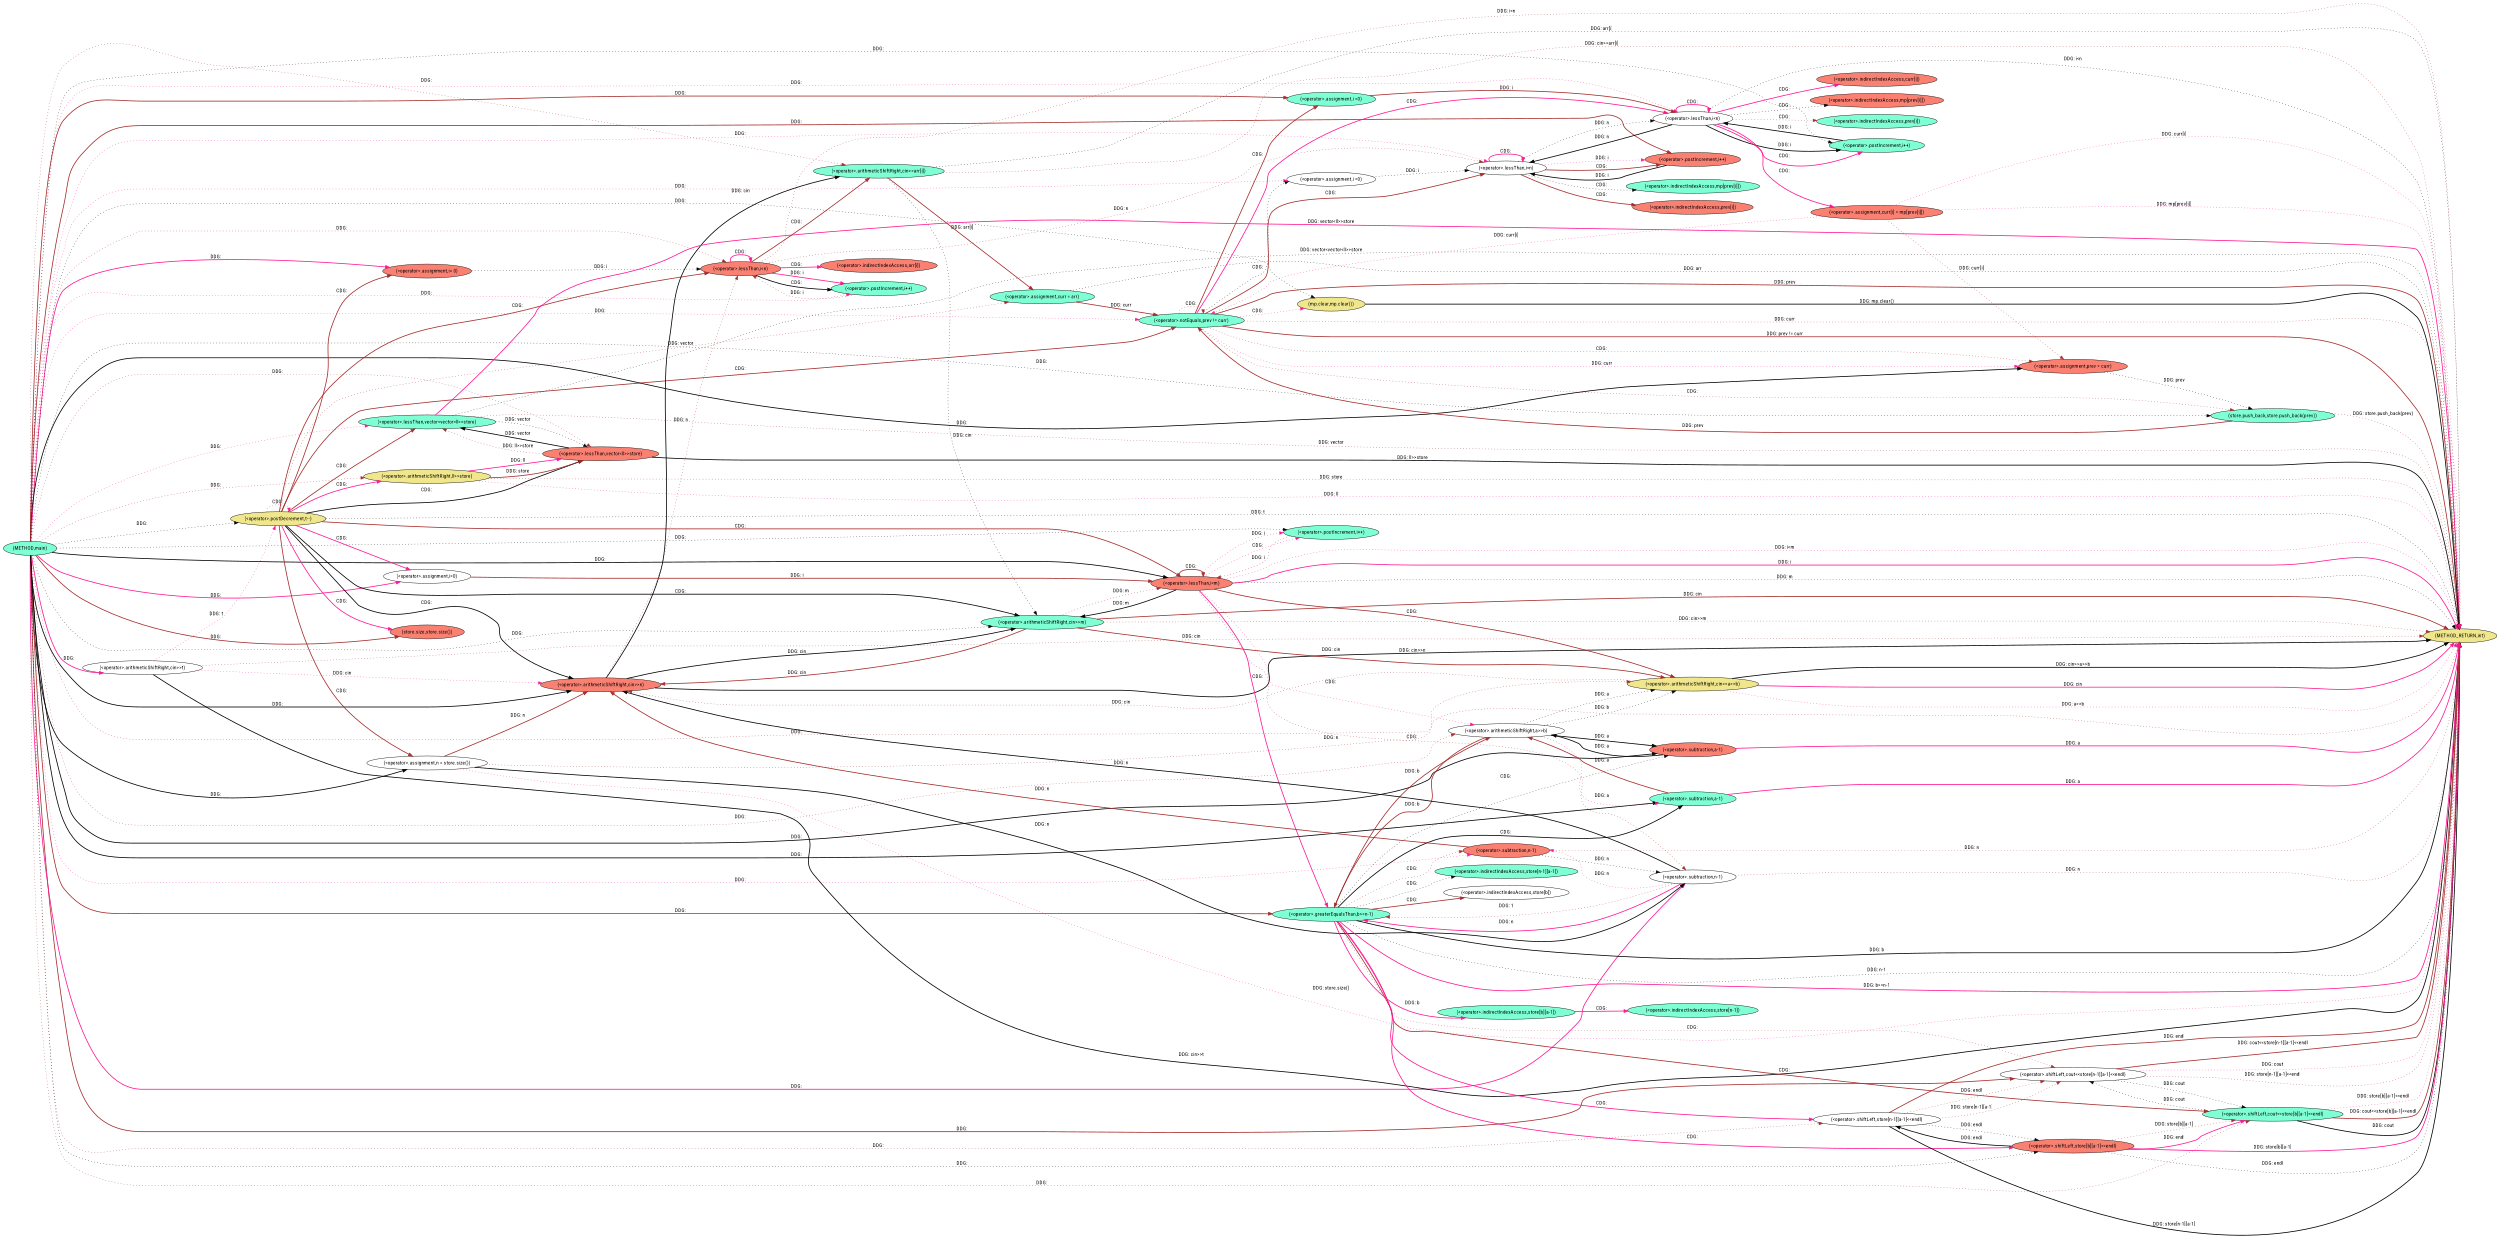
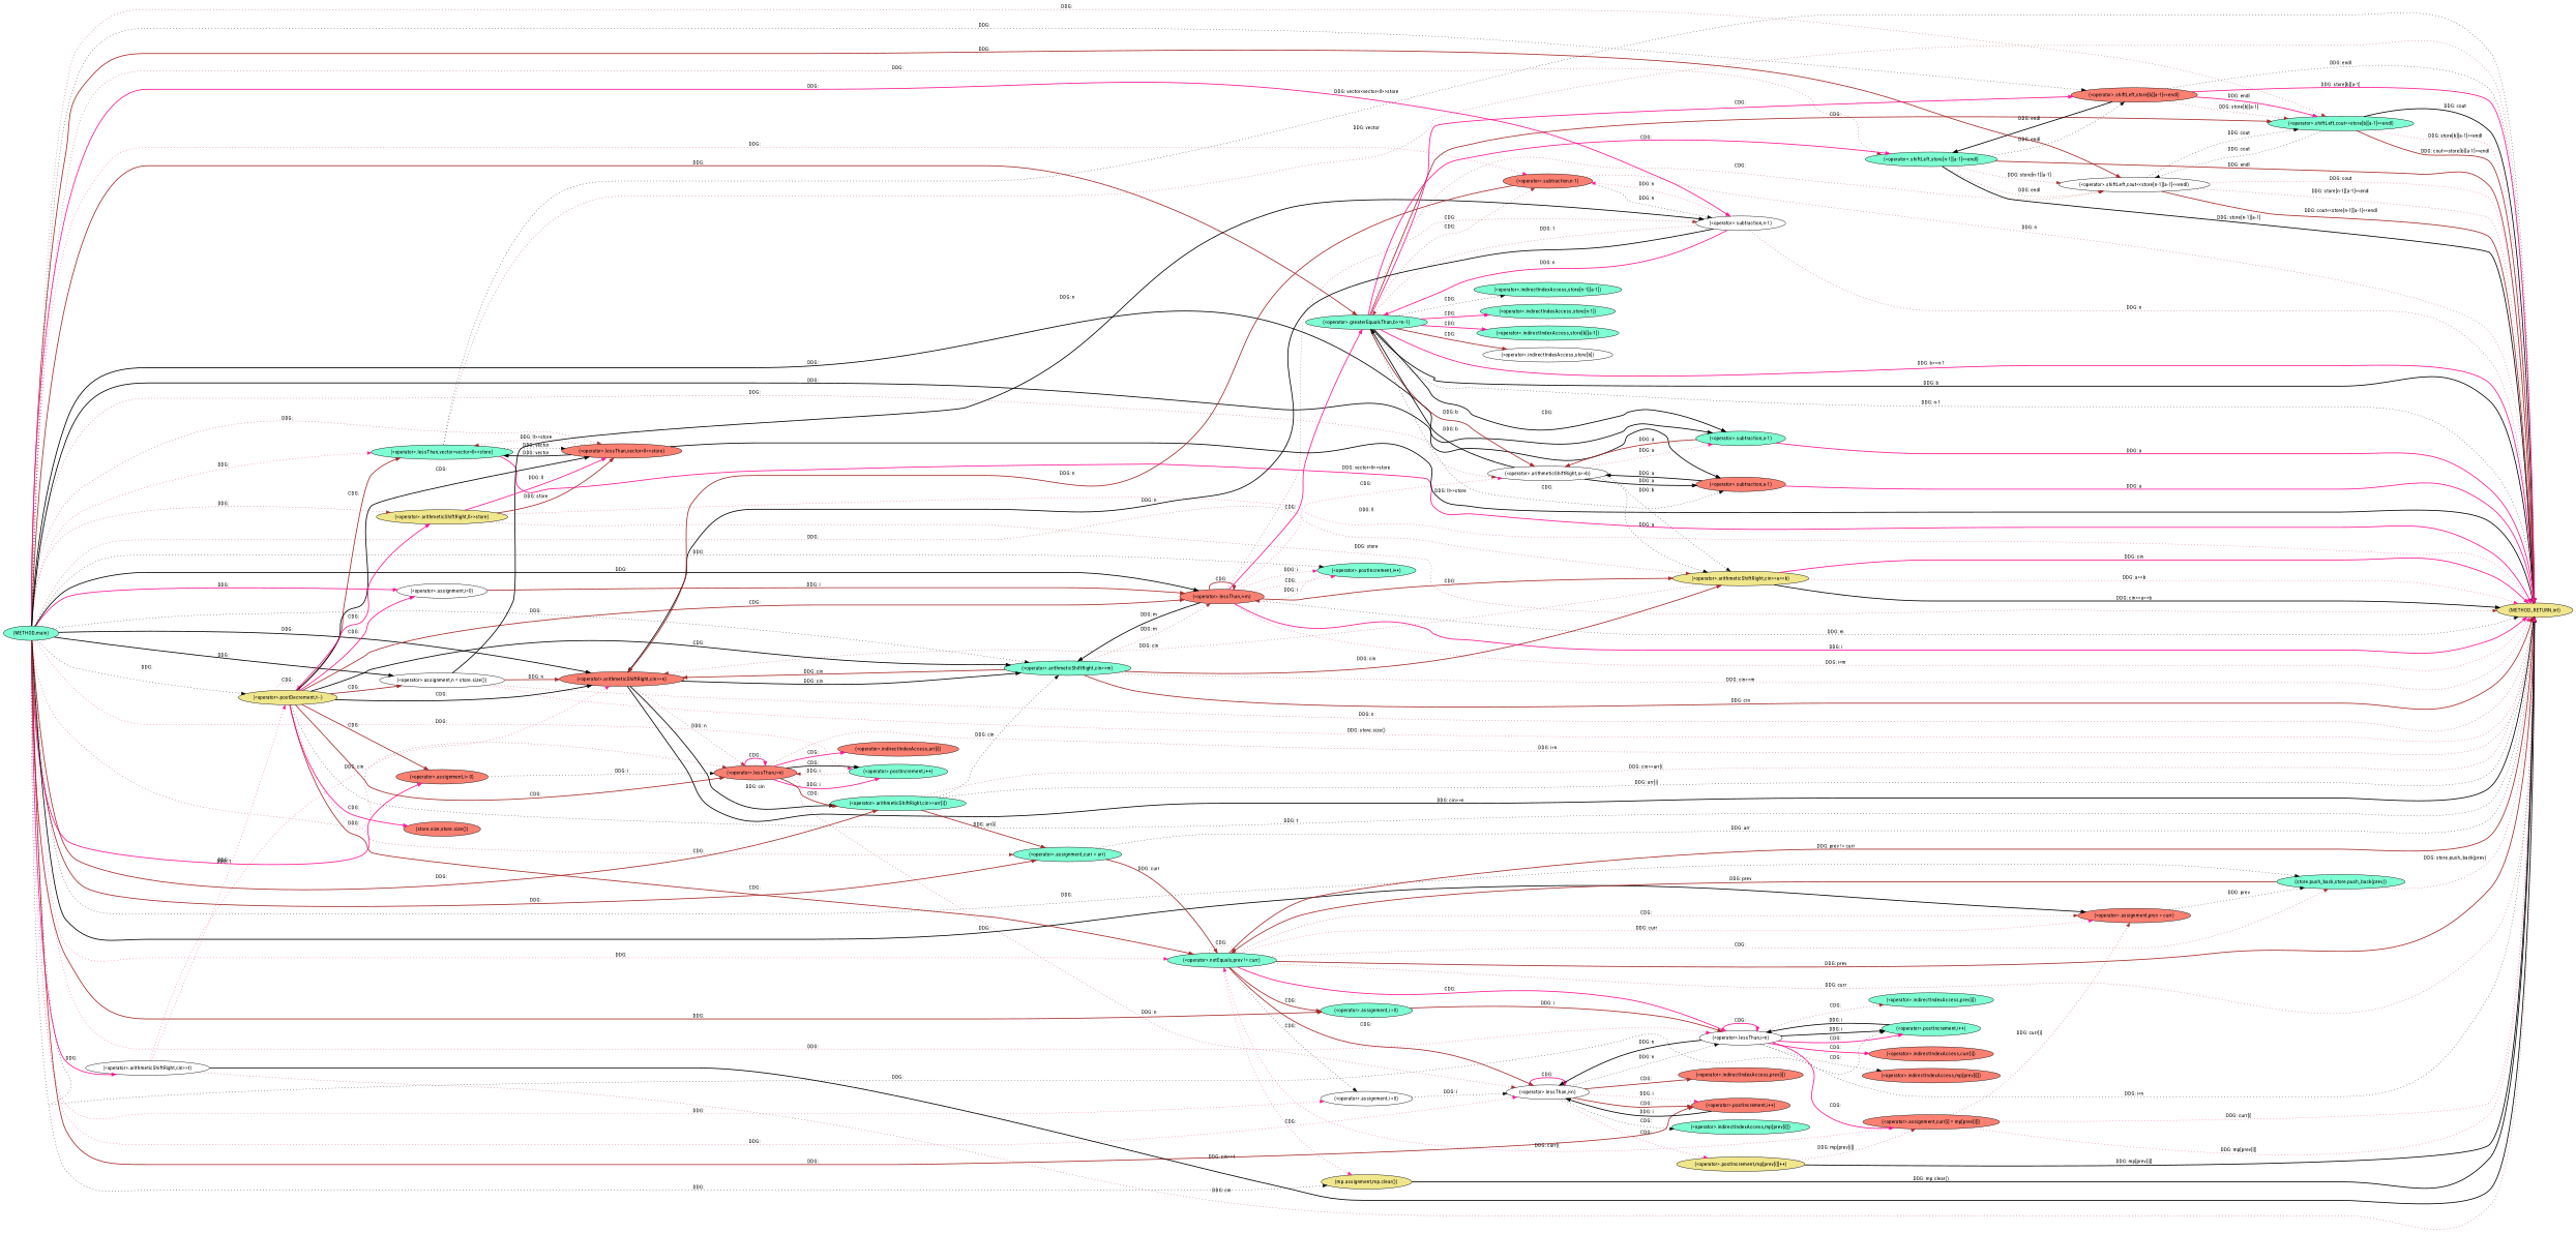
  digraph {
    fontname="Roboto Condensed"
    rankdir=LR
    node [fillcolor=aquamarine fontname="Roboto Condensed" style=filled]
    edge [color=brown fontname="Roboto Condensed" style=bold]
    n1 [label="(METHOD,main)"]
    n2 [fillcolor=white label="(<operator>.arithmeticShiftRight,cin>>t)"]
    n3 [fillcolor=khaki label="(<operator>.postDecrement,t--)"]
    n4 [fillcolor=salmon label="(<operator>.arithmeticShiftRight,cin>>n)"]
    n5 [label="(<operator>.lessThan,vector<vector<ll>>store)"]
    n6 [label="(<operator>.assignment,curr = arr)"]
    n7 [label="(<operator>.arithmeticShiftRight,cin>>m)"]
    n8 [fillcolor=white label="(<operator>.assignment,n = store.size())"]
    n9 [fillcolor=salmon label="(<operator>.assignment,i= 0)"]
    n10 [fillcolor=salmon label="(<operator>.lessThan,i<n)"]
    n11 [label="(<operator>.postIncrement,i++)"]
    n12 [label="(<operator>.notEquals,prev != curr)"]
    n13 [fillcolor=white label="(<operator>.assignment,i=0)"]
    n14 [fillcolor=salmon label="(<operator>.lessThan,i<m)"]
    n15 [label="(<operator>.postIncrement,i++)"]
    n16 [label="(<operator>.arithmeticShiftRight,cin>>arr[i])"]
    n17 [fillcolor=salmon label="(<operator>.lessThan,vector<ll>>store)"]
    n18 [fillcolor=salmon label="(<operator>.assignment,prev = curr)"]
    n19 [label="(store.push_back,store.push_back(prev))"]
-   n20 [fillcolor=khaki label="(mp.clear,mp.clear())"]
+   n20 [fillcolor=khaki label="(mp.assignment,mp.clear())"]
    n21 [fillcolor=khaki label="(<operator>.arithmeticShiftRight,cin>>a>>b)"]
    n22 [fillcolor=khaki label="(<operator>.arithmeticShiftRight,ll>>store)"]
    n23 [fillcolor=white label="(<operator>.assignment,i =0)"]
    n24 [fillcolor=white label="(<operator>.lessThan,i<n)"]
    n25 [fillcolor=salmon label="(<operator>.postIncrement,i++)"]
    n26 [label="(<operator>.assignment,i =0)"]
    n27 [fillcolor=white label="(<operator>.lessThan,i<n)"]
    n28 [label="(<operator>.postIncrement,i++)"]
    n29 [label="(<operator>.greaterEqualsThan,b>=n-1)"]
    n30 [fillcolor=white label="(<operator>.shiftLeft,cout<<store[n-1][a-1]<<endl)"]
    n31 [fillcolor=white label="(<operator>.arithmeticShiftRight,a>>b)"]
    n32 [label="(<operator>.shiftLeft,cout<<store[b][a-1]<<endl)"]
    n33 [fillcolor=white label="(<operator>.subtraction,n-1)"]
-   n34 [fillcolor=white label="(<operator>.shiftLeft,store[n-1][a-1]<<endl)"]
+   n34 [label="(<operator>.shiftLeft,store[n-1][a-1]<<endl)"]
    n35 [fillcolor=salmon label="(<operator>.shiftLeft,store[b][a-1]<<endl)"]
    n36 [fillcolor=salmon label="(<operator>.subtraction,a-1)"]
    n37 [fillcolor=salmon label="(<operator>.subtraction,n-1)"]
    n38 [label="(<operator>.subtraction,a-1)"]
    n39 [fillcolor=khaki label="(METHOD_RETURN,int)"]
    n40 [fillcolor=salmon label="(store.size,store.size())"]
    n41 [fillcolor=salmon label="(<operator>.indirectIndexAccess,arr[i])"]
+   n42 [fillcolor=khaki label="(<operator>.postIncrement,mp[prev[i]]++)"]
    n43 [label="(<operator>.indirectIndexAccess,mp[prev[i]])"]
    n44 [fillcolor=salmon label="(<operator>.indirectIndexAccess,prev[i])"]
    n45 [fillcolor=salmon label="(<operator>.assignment,curr[i] = mp[prev[i]])"]
    n46 [fillcolor=salmon label="(<operator>.indirectIndexAccess,curr[i])"]
    n47 [fillcolor=salmon label="(<operator>.indirectIndexAccess,mp[prev[i]])"]
    n48 [label="(<operator>.indirectIndexAccess,prev[i])"]
    n49 [label="(<operator>.indirectIndexAccess,store[n-1][a-1])"]
    n50 [label="(<operator>.indirectIndexAccess,store[n-1])"]
    n51 [label="(<operator>.indirectIndexAccess,store[b][a-1])"]
    n52 [fillcolor=white label="(<operator>.indirectIndexAccess,store[b])"]
    n1 -> n2 [color=deeppink label="DDG: "]
    n1 -> n3 [color=black label="DDG: " style=dotted]
    n1 -> n4 [color=black label="DDG: "]
    n1 -> n5 [color=deeppink label="DDG: " style=dotted]
-   n1 -> n40 [label="DDG: "]
+   n1 -> n6 [label="DDG: "]
    n1 -> n7 [color=black label="DDG: " style=dotted]
    n1 -> n8 [color=black label="DDG: "]
    n1 -> n9 [color=deeppink label="DDG: "]
    n1 -> n10 [label="DDG: " style=dotted]
    n1 -> n11 [color=deeppink label="DDG: " style=dotted]
    n1 -> n12 [color=deeppink label="DDG: " style=dotted]
    n1 -> n13 [color=deeppink label="DDG: "]
    n1 -> n14 [color=black label="DDG: "]
    n1 -> n15 [color=black label="DDG: " style=dotted]
-   n1 -> n16 [label="DDG: " style=dotted]
+   n1 -> n16 [label="DDG: "]
    n1 -> n17 [label="DDG: " style=dotted]
    n1 -> n18 [color=black label="DDG: "]
    n1 -> n19 [color=black label="DDG: " style=dotted]
    n1 -> n20 [color=black label="DDG: " style=dotted]
    n1 -> n21 [label="DDG: " style=dotted]
    n1 -> n22 [label="DDG: " style=dotted]
    n1 -> n23 [color=deeppink label="DDG: " style=dotted]
    n1 -> n24 [color=deeppink label="DDG: " style=dotted]
    n1 -> n25 [label="DDG: "]
    n1 -> n26 [label="DDG: "]
    n1 -> n27 [color=deeppink label="DDG: " style=dotted]
    n1 -> n28 [color=black label="DDG: " style=dotted]
    n1 -> n29 [label="DDG: "]
    n1 -> n30 [label="DDG: "]
    n1 -> n31 [label="DDG: " style=dotted]
    n1 -> n32 [label="DDG: " style=dotted]
    n1 -> n33 [color=deeppink label="DDG: "]
    n1 -> n34 [label="DDG: " style=dotted]
    n1 -> n35 [color=black label="DDG: " style=dotted]
    n1 -> n36 [color=black label="DDG: "]
    n1 -> n37 [color=deeppink label="DDG: " style=dotted]
    n1 -> n38 [color=black label="DDG: "]
    n2 -> n3 [color=deeppink label="DDG: t" style=dotted]
    n2 -> n4 [color=deeppink label="DDG: cin" style=dotted]
    n2 -> n39 [label="DDG: cin" style=dotted]
    n2 -> n39 [color=black label="DDG: cin>>t"]
    n3 -> n3 [color=deeppink label="CDG: " style=dotted]
    n3 -> n4 [color=black label="CDG: "]
    n3 -> n5 [label="CDG: "]
-   n3 -> n6 [label="DDG: vector" style=dotted]
+   n3 -> n6 [label="CDG: " style=dotted]
    n3 -> n7 [color=black label="CDG: "]
    n3 -> n8 [label="CDG: "]
    n3 -> n9 [label="CDG: "]
    n3 -> n10 [label="CDG: "]
    n3 -> n12 [label="CDG: "]
    n3 -> n13 [color=deeppink label="CDG: "]
    n3 -> n14 [label="CDG: "]
    n3 -> n17 [color=black label="CDG: "]
    n3 -> n22 [color=deeppink label="CDG: "]
    n3 -> n39 [color=black label="DDG: t" style=dotted]
    n3 -> n40 [color=deeppink label="CDG: "]
    n4 -> n7 [color=black label="DDG: cin"]
    n4 -> n10 [label="DDG: n" style=dotted]
    n4 -> n16 [color=black label="DDG: cin"]
    n4 -> n39 [color=black label="DDG: cin>>n"]
    n5 -> n17 [color=black label="DDG: vector" style=dotted]
    n5 -> n39 [label="DDG: vector" style=dotted]
    n5 -> n39 [color=deeppink label="DDG: vector<ll>>store"]
    n5 -> n39 [color=black label="DDG: vector<vector<ll>>store" style=dotted]
    n6 -> n12 [label="DDG: curr"]
    n6 -> n39 [color=black label="DDG: arr" style=dotted]
    n7 -> n4 [label="DDG: cin"]
    n7 -> n14 [label="DDG: m" style=dotted]
    n7 -> n21 [label="DDG: cin"]
    n7 -> n39 [label="DDG: cin"]
    n7 -> n39 [label="DDG: cin>>m" style=dotted]
    n8 -> n4 [label="DDG: n"]
    n8 -> n33 [color=black label="DDG: n"]
    n8 -> n39 [label="DDG: n" style=dotted]
    n8 -> n39 [color=deeppink label="DDG: store.size()" style=dotted]
    n9 -> n10 [color=black label="DDG: i" style=dotted]
    n10 -> n10 [color=deeppink label="CDG: "]
    n10 -> n11 [color=deeppink label="DDG: i"]
    n10 -> n11 [color=black label="CDG: "]
    n10 -> n16 [label="CDG: "]
    n10 -> n24 [label="DDG: n" style=dotted]
    n10 -> n39 [label="DDG: i<n" style=dotted]
    n10 -> n41 [color=deeppink label="CDG: "]
    n11 -> n10 [label="DDG: i" style=dotted]
    n12 -> n12 [label="CDG: " style=dotted]
    n12 -> n18 [color=deeppink label="DDG: curr" style=dotted]
    n12 -> n18 [label="CDG: " style=dotted]
    n12 -> n19 [label="CDG: " style=dotted]
    n12 -> n20 [color=deeppink label="CDG: " style=dotted]
    n12 -> n23 [color=black label="CDG: " style=dotted]
    n12 -> n24 [label="CDG: "]
    n12 -> n26 [label="CDG: "]
    n12 -> n27 [color=deeppink label="CDG: "]
    n12 -> n39 [label="DDG: prev"]
    n12 -> n39 [label="DDG: curr" style=dotted]
    n12 -> n39 [label="DDG: prev != curr"]
    n13 -> n14 [label="DDG: i"]
    n14 -> n7 [color=black label="DDG: m"]
    n14 -> n14 [label="CDG: "]
    n14 -> n15 [color=deeppink label="DDG: i" style=dotted]
    n14 -> n15 [color=deeppink label="CDG: " style=dotted]
    n14 -> n21 [label="CDG: "]
    n14 -> n29 [color=deeppink label="CDG: "]
    n14 -> n31 [color=deeppink label="CDG: " style=dotted]
    n14 -> n33 [label="CDG: " style=dotted]
    n14 -> n39 [color=deeppink label="DDG: i"]
    n14 -> n39 [color=black label="DDG: m" style=dotted]
    n14 -> n39 [color=deeppink label="DDG: i<m" style=dotted]
    n15 -> n14 [label="DDG: i" style=dotted]
    n16 -> n6 [label="DDG: arr[i]"]
    n16 -> n7 [color=black label="DDG: cin" style=dotted]
    n16 -> n39 [color=black label="DDG: arr[i]" style=dotted]
    n16 -> n39 [label="DDG: cin>>arr[i]" style=dotted]
    n17 -> n5 [color=black label="DDG: vector"]
    n17 -> n5 [label="DDG: ll>>store" style=dotted]
    n17 -> n39 [color=black label="DDG: ll>>store"]
    n18 -> n19 [color=black label="DDG: prev" style=dotted]
    n19 -> n12 [label="DDG: prev"]
    n19 -> n39 [label="DDG: store.push_back(prev)" style=dotted]
    n20 -> n39 [color=black label="DDG: mp.clear()"]
    n21 -> n4 [label="DDG: cin" style=dotted]
    n21 -> n39 [color=deeppink label="DDG: cin"]
    n21 -> n39 [color=deeppink label="DDG: a>>b" style=dotted]
    n21 -> n39 [color=black label="DDG: cin>>a>>b"]
    n22 -> n17 [color=deeppink label="DDG: ll"]
    n22 -> n17 [label="DDG: store"]
    n22 -> n39 [label="DDG: store" style=dotted]
    n22 -> n39 [color=deeppink label="DDG: ll" style=dotted]
    n23 -> n24 [color=black label="DDG: i" style=dotted]
    n24 -> n24 [color=deeppink label="CDG: "]
    n24 -> n25 [color=deeppink label="DDG: i" style=dotted]
    n24 -> n25 [label="CDG: "]
    n24 -> n27 [color=black label="DDG: n" style=dotted]
+   n24 -> n42 [color=deeppink label="CDG: " style=dotted]
    n24 -> n43 [color=black label="CDG: " style=dotted]
    n24 -> n44 [label="CDG: "]
    n25 -> n24 [color=black label="DDG: i"]
    n26 -> n27 [label="DDG: i"]
    n27 -> n24 [color=black label="DDG: n"]
    n27 -> n27 [color=deeppink label="CDG: "]
    n27 -> n28 [color=black label="DDG: i"]
    n27 -> n28 [color=deeppink label="CDG: "]
    n27 -> n39 [color=black label="DDG: i<n" style=dotted]
    n27 -> n45 [color=deeppink label="CDG: "]
    n27 -> n46 [color=deeppink label="CDG: "]
    n27 -> n47 [color=black label="CDG: " style=dotted]
    n27 -> n48 [label="CDG: " style=dotted]
    n28 -> n27 [color=black label="DDG: i"]
    n29 -> n30 [label="CDG: " style=dotted]
    n29 -> n31 [label="DDG: b"]
    n29 -> n32 [label="CDG: "]
    n29 -> n34 [color=deeppink label="CDG: "]
    n29 -> n35 [color=deeppink label="CDG: "]
    n29 -> n36 [color=black label="CDG: " style=dotted]
    n29 -> n37 [label="CDG: " style=dotted]
    n29 -> n38 [color=black label="CDG: "]
    n29 -> n39 [color=black label="DDG: b"]
    n29 -> n39 [color=black label="DDG: n-1" style=dotted]
    n29 -> n39 [color=deeppink label="DDG: b>=n-1"]
    n29 -> n49 [color=black label="CDG: " style=dotted]
-   n51 -> n50 [color=deeppink label="CDG: "]
-   n29 -> n51 [color=deeppink label="DDG: b"]
+   n29 -> n50 [color=deeppink label="CDG: "]
+   n29 -> n51 [color=deeppink label="CDG: "]
    n29 -> n52 [label="CDG: "]
    n30 -> n32 [color=black label="DDG: cout" style=dotted]
    n30 -> n39 [color=deeppink label="DDG: cout" style=dotted]
    n30 -> n39 [label="DDG: store[n-1][a-1]<<endl" style=dotted]
    n30 -> n39 [label="DDG: cout<<store[n-1][a-1]<<endl"]
    n31 -> n21 [color=black label="DDG: b" style=dotted]
    n31 -> n21 [color=black label="DDG: a" style=dotted]
-   n31 -> n29 [label="DDG: b"]
+   n31 -> n29 [color=black label="DDG: b"]
    n31 -> n36 [color=black label="DDG: a"]
    n31 -> n38 [color=deeppink label="DDG: a" style=dotted]
    n32 -> n30 [color=black label="DDG: cout" style=dotted]
    n32 -> n39 [color=black label="DDG: cout"]
    n32 -> n39 [color=deeppink label="DDG: store[b][a-1]<<endl" style=dotted]
    n32 -> n39 [label="DDG: cout<<store[b][a-1]<<endl"]
    n33 -> n4 [color=black label="DDG: n"]
    n33 -> n29 [label="DDG: 1" style=dotted]
    n33 -> n29 [color=deeppink label="DDG: n"]
    n33 -> n37 [color=deeppink label="DDG: n" style=dotted]
    n33 -> n39 [label="DDG: n" style=dotted]
    n34 -> n30 [label="DDG: endl" style=dotted]
    n34 -> n30 [label="DDG: store[n-1][a-1]" style=dotted]
    n34 -> n35 [color=black label="DDG: endl" style=dotted]
    n34 -> n39 [color=black label="DDG: store[n-1][a-1]"]
    n34 -> n39 [label="DDG: endl"]
    n35 -> n32 [label="DDG: store[b][a-1]" style=dotted]
    n35 -> n32 [color=deeppink label="DDG: endl"]
    n35 -> n34 [color=black label="DDG: endl"]
    n35 -> n39 [color=deeppink label="DDG: store[b][a-1]"]
    n35 -> n39 [color=black label="DDG: endl" style=dotted]
    n36 -> n31 [color=black label="DDG: a"]
    n36 -> n39 [color=deeppink label="DDG: a"]
    n37 -> n4 [label="DDG: n"]
    n37 -> n33 [color=black label="DDG: n" style=dotted]
    n37 -> n39 [label="DDG: n" style=dotted]
    n38 -> n31 [label="DDG: a"]
    n38 -> n39 [color=deeppink label="DDG: a"]
+   n42 -> n39 [color=black label="DDG: mp[prev[i]]"]
+   n42 -> n45 [label="DDG: mp[prev[i]]" style=dotted]
    n45 -> n12 [color=deeppink label="DDG: curr[i]" style=dotted]
    n45 -> n18 [label="DDG: curr[i]" style=dotted]
    n45 -> n39 [color=deeppink label="DDG: curr[i]" style=dotted]
    n45 -> n39 [color=deeppink label="DDG: mp[prev[i]]" style=dotted]
  }
